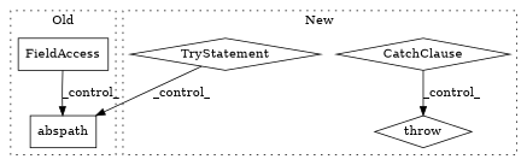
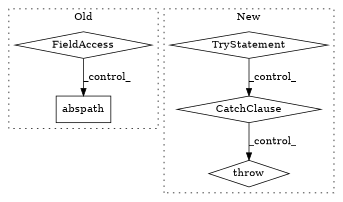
  digraph {
    node [shape=diamond]
    n1 [a=32 l="8,1" label=abspath s="5377,5436" shape=box]
-   n2 [a=22 l=7 label=FieldAccess s=5369 shape=box]
+   n2 [a=22 l=7 label=FieldAccess s=5369]
    n3 [a=53 l=6 label=throw s=6065]
    n4 [a=12 l="15,2" label=CatchClause s="6025,6051"]
    n5 [a=54 l=4 label=TryStatement s=5903]
    subgraph cluster_1 {
      label=Old
      style=dotted
      n1
      n2
    }
    subgraph cluster_2 {
      label=New
      style=dotted
      n3
      n4
      n5
    }
    n2 -> n1 [label=_control_]
    n4 -> n3 [label=_control_]
-   n5 -> n1 [label=_control_]
+   n5 -> n4 [label=_control_]
  }
